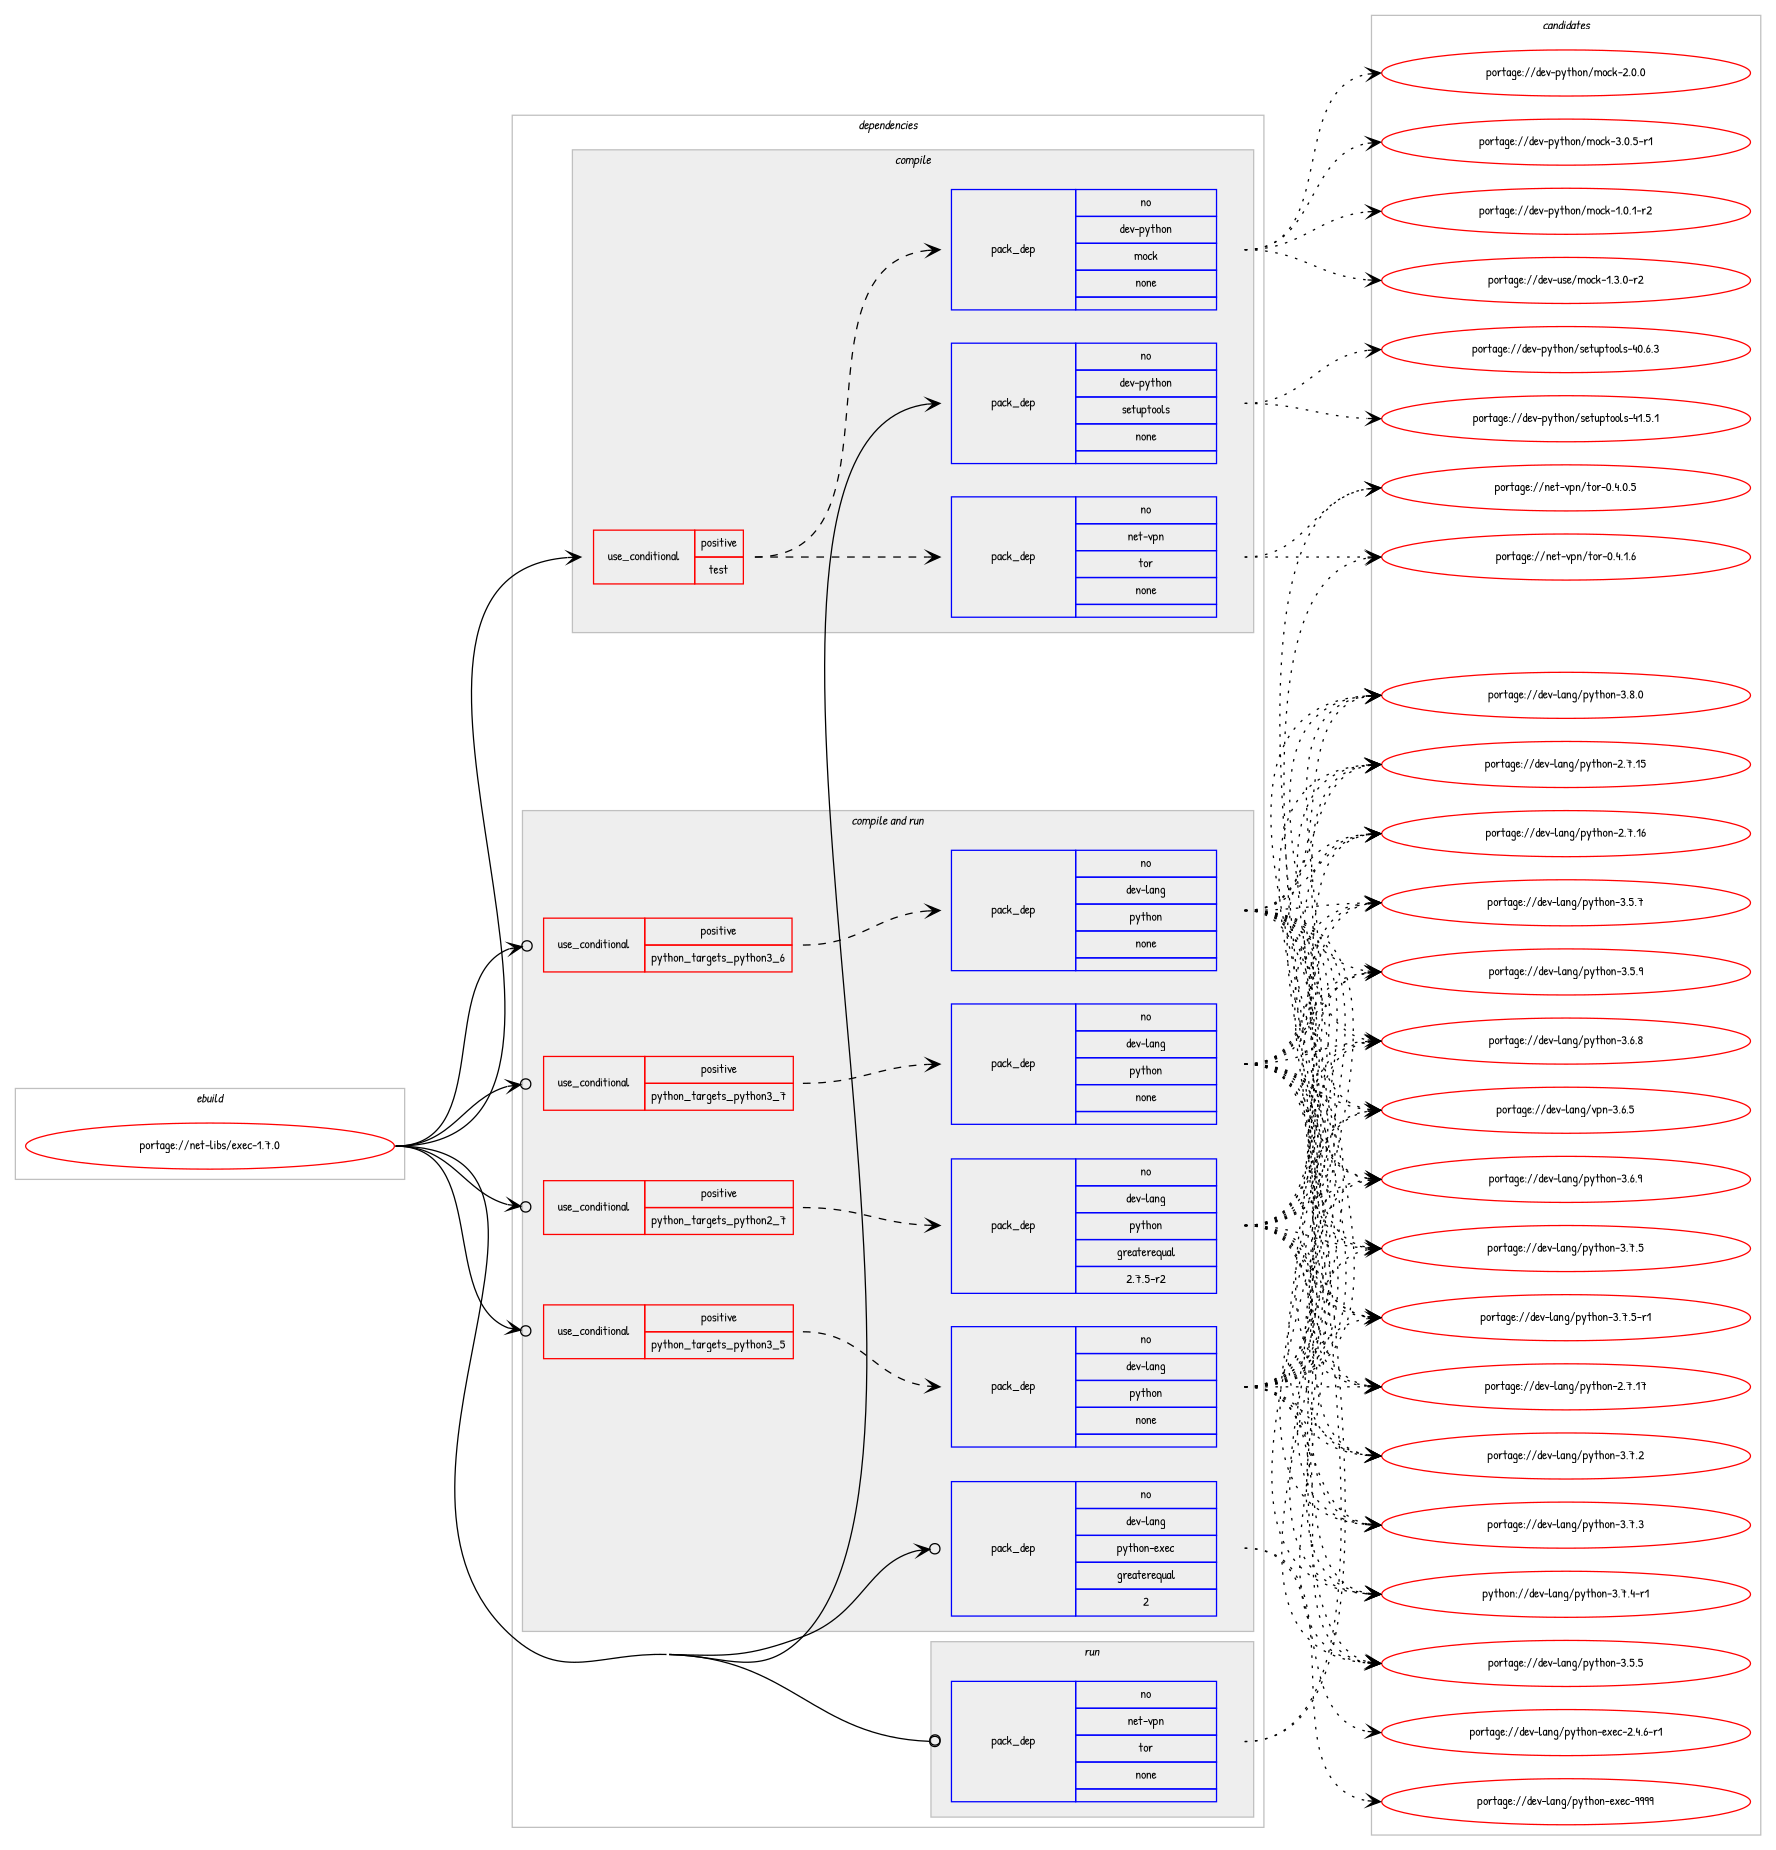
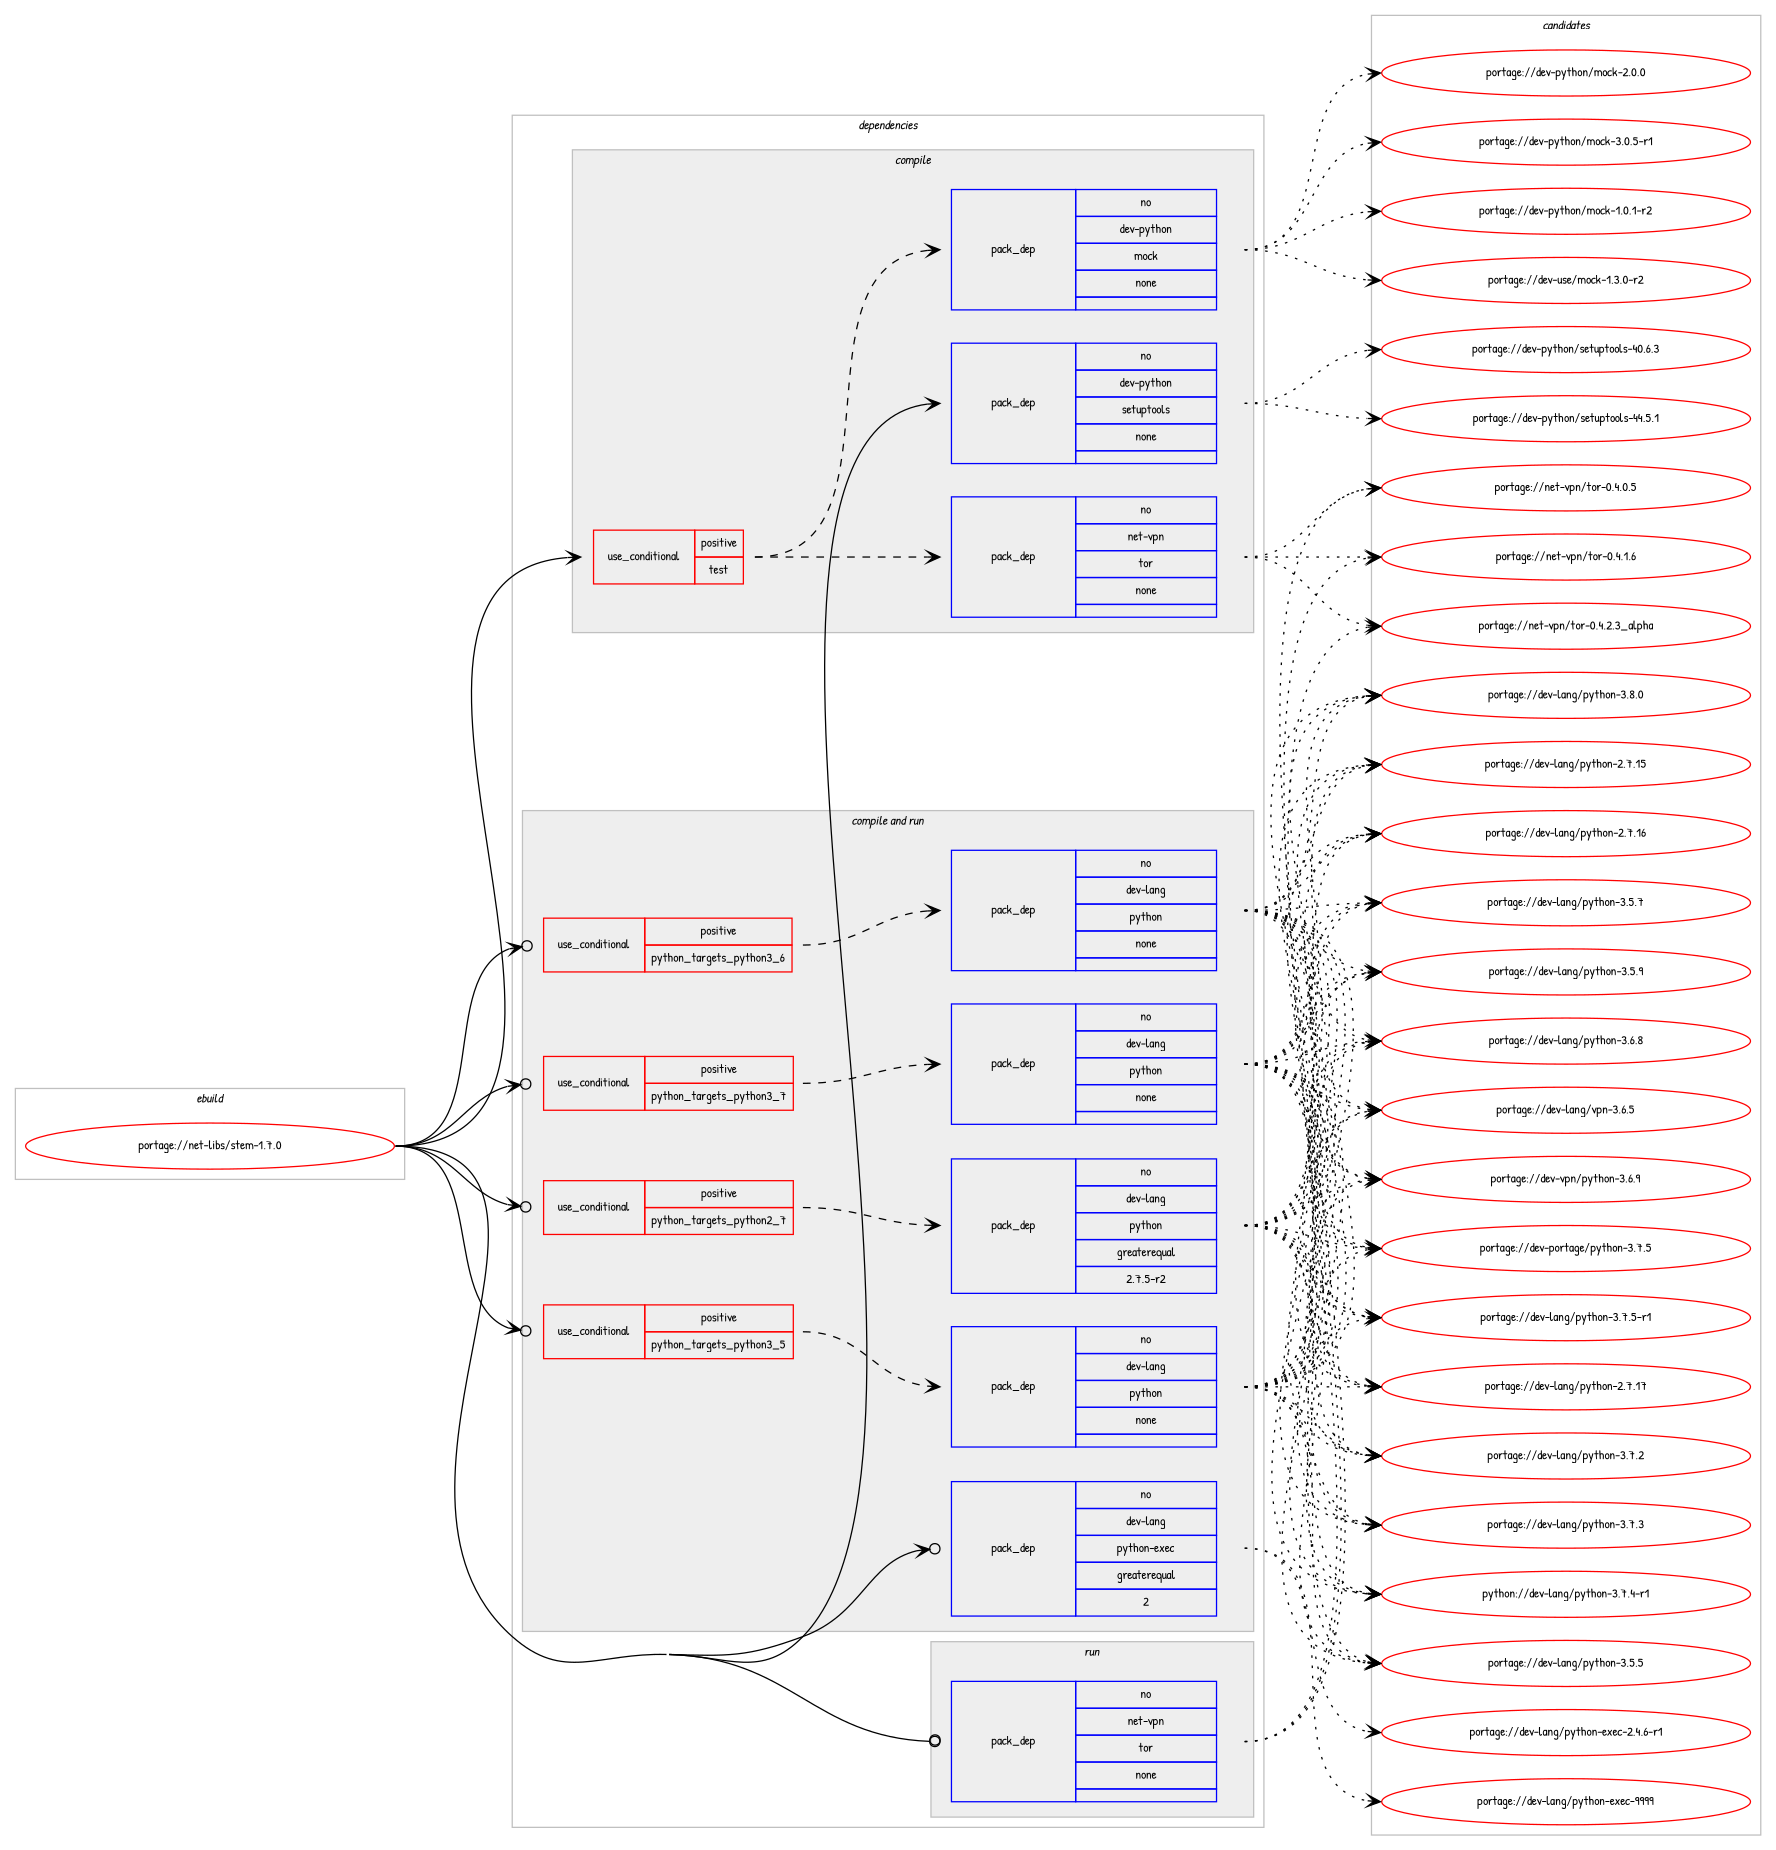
  digraph {
    compound=true
    concentrate=true
    fontname="Patrick Hand"
    fontsize=10
    newrank=true
    rankdir=LR
    ranksep=1.5
    node [color=red fontname="Patrick Hand" fontsize=10]
    edge [arrowhead=vee fontname="Patrick Hand" headport=w style=dotted tailport=e weight=100]
-   n1 [label="portage://net-libs/exec-1.7.0" width=4]
+   n1 [label="portage://net-libs/stem-1.7.0" width=4]
    n2 [color=blue label=<<TABLE BORDER="0" CELLBORDER="1" CELLSPACING="0" CELLPADDING="4" WIDTH="220"><TR><TD ROWSPAN="6" CELLPADDING="30">pack_dep</TD></TR><TR><TD WIDTH="110">no</TD></TR><TR><TD>dev-python</TD></TR><TR><TD>mock</TD></TR><TR><TD>none</TD></TR><TR><TD></TD></TR></TABLE>> shape=none]
    n3 [color=blue label=<<TABLE BORDER="0" CELLBORDER="1" CELLSPACING="0" CELLPADDING="4" WIDTH="220"><TR><TD ROWSPAN="6" CELLPADDING="30">pack_dep</TD></TR><TR><TD WIDTH="110">no</TD></TR><TR><TD>net-vpn</TD></TR><TR><TD>tor</TD></TR><TR><TD>none</TD></TR><TR><TD></TD></TR></TABLE>> shape=none]
    n4 [label=<<TABLE BORDER="0" CELLBORDER="1" CELLSPACING="0" CELLPADDING="4"><TR><TD ROWSPAN="3" CELLPADDING="10">use_conditional</TD></TR><TR><TD>positive</TD></TR><TR><TD>test</TD></TR></TABLE>> shape=none]
    n5 [color=blue label=<<TABLE BORDER="0" CELLBORDER="1" CELLSPACING="0" CELLPADDING="4" WIDTH="220"><TR><TD ROWSPAN="6" CELLPADDING="30">pack_dep</TD></TR><TR><TD WIDTH="110">no</TD></TR><TR><TD>dev-python</TD></TR><TR><TD>setuptools</TD></TR><TR><TD>none</TD></TR><TR><TD></TD></TR></TABLE>> shape=none]
    n6 [color=blue label=<<TABLE BORDER="0" CELLBORDER="1" CELLSPACING="0" CELLPADDING="4" WIDTH="220"><TR><TD ROWSPAN="6" CELLPADDING="30">pack_dep</TD></TR><TR><TD WIDTH="110">no</TD></TR><TR><TD>dev-lang</TD></TR><TR><TD>python</TD></TR><TR><TD>greaterequal</TD></TR><TR><TD>2.7.5-r2</TD></TR></TABLE>> shape=none]
    n7 [label=<<TABLE BORDER="0" CELLBORDER="1" CELLSPACING="0" CELLPADDING="4"><TR><TD ROWSPAN="3" CELLPADDING="10">use_conditional</TD></TR><TR><TD>positive</TD></TR><TR><TD>python_targets_python2_7</TD></TR></TABLE>> shape=none]
    n8 [color=blue label=<<TABLE BORDER="0" CELLBORDER="1" CELLSPACING="0" CELLPADDING="4" WIDTH="220"><TR><TD ROWSPAN="6" CELLPADDING="30">pack_dep</TD></TR><TR><TD WIDTH="110">no</TD></TR><TR><TD>dev-lang</TD></TR><TR><TD>python</TD></TR><TR><TD>none</TD></TR><TR><TD></TD></TR></TABLE>> shape=none]
    n9 [label=<<TABLE BORDER="0" CELLBORDER="1" CELLSPACING="0" CELLPADDING="4"><TR><TD ROWSPAN="3" CELLPADDING="10">use_conditional</TD></TR><TR><TD>positive</TD></TR><TR><TD>python_targets_python3_5</TD></TR></TABLE>> shape=none]
    n10 [color=blue label=<<TABLE BORDER="0" CELLBORDER="1" CELLSPACING="0" CELLPADDING="4" WIDTH="220"><TR><TD ROWSPAN="6" CELLPADDING="30">pack_dep</TD></TR><TR><TD WIDTH="110">no</TD></TR><TR><TD>dev-lang</TD></TR><TR><TD>python</TD></TR><TR><TD>none</TD></TR><TR><TD></TD></TR></TABLE>> shape=none]
    n11 [label=<<TABLE BORDER="0" CELLBORDER="1" CELLSPACING="0" CELLPADDING="4"><TR><TD ROWSPAN="3" CELLPADDING="10">use_conditional</TD></TR><TR><TD>positive</TD></TR><TR><TD>python_targets_python3_6</TD></TR></TABLE>> shape=none]
    n12 [color=blue label=<<TABLE BORDER="0" CELLBORDER="1" CELLSPACING="0" CELLPADDING="4" WIDTH="220"><TR><TD ROWSPAN="6" CELLPADDING="30">pack_dep</TD></TR><TR><TD WIDTH="110">no</TD></TR><TR><TD>dev-lang</TD></TR><TR><TD>python</TD></TR><TR><TD>none</TD></TR><TR><TD></TD></TR></TABLE>> shape=none]
    n13 [label=<<TABLE BORDER="0" CELLBORDER="1" CELLSPACING="0" CELLPADDING="4"><TR><TD ROWSPAN="3" CELLPADDING="10">use_conditional</TD></TR><TR><TD>positive</TD></TR><TR><TD>python_targets_python3_7</TD></TR></TABLE>> shape=none]
    n14 [color=blue label=<<TABLE BORDER="0" CELLBORDER="1" CELLSPACING="0" CELLPADDING="4" WIDTH="220"><TR><TD ROWSPAN="6" CELLPADDING="30">pack_dep</TD></TR><TR><TD WIDTH="110">no</TD></TR><TR><TD>dev-lang</TD></TR><TR><TD>python-exec</TD></TR><TR><TD>greaterequal</TD></TR><TR><TD>2</TD></TR></TABLE>> shape=none]
    n15 [color=blue label=<<TABLE BORDER="0" CELLBORDER="1" CELLSPACING="0" CELLPADDING="4" WIDTH="220"><TR><TD ROWSPAN="6" CELLPADDING="30">pack_dep</TD></TR><TR><TD WIDTH="110">no</TD></TR><TR><TD>net-vpn</TD></TR><TR><TD>tor</TD></TR><TR><TD>none</TD></TR><TR><TD></TD></TR></TABLE>> shape=none]
    n16 [label="portage://dev-python/mock-1.0.1-r2" width=4]
    n17 [label="portage://dev-use/mock-1.3.0-r2" width=4]
    n18 [label="portage://dev-python/mock-2.0.0" width=4]
    n19 [label="portage://dev-python/mock-3.0.5-r1" width=4]
    n20 [label="portage://net-vpn/tor-0.4.0.5" width=4]
    n21 [label="portage://net-vpn/tor-0.4.1.6" width=4]
+   n22 [label="portage://net-vpn/tor-0.4.2.3_alpha" width=4]
    n23 [label="portage://dev-python/setuptools-40.6.3" width=4]
-   n24 [label="portage://dev-python/setuptools-41.5.1" width=4]
+   n24 [label="portage://dev-python/setuptools-44.5.1" width=4]
    n25 [label="portage://dev-lang/python-2.7.15" width=4]
    n26 [label="portage://dev-lang/python-2.7.16" width=4]
    n27 [label="portage://dev-lang/python-2.7.17" width=4]
    n28 [label="portage://dev-lang/python-3.5.5" width=4]
    n29 [label="portage://dev-lang/python-3.5.7" width=4]
    n30 [label="portage://dev-lang/python-3.5.9" width=4]
    n31 [label="portage://dev-lang/vpn-3.6.5" width=4]
    n32 [label="portage://dev-lang/python-3.6.8" width=4]
-   n33 [label="portage://dev-lang/python-3.6.9" width=4]
+   n33 [label="portage://dev-vpn/python-3.6.9" width=4]
    n34 [label="portage://dev-lang/python-3.7.2" width=4]
    n35 [label="portage://dev-lang/python-3.7.3" width=4]
    n36 [label="python://dev-lang/python-3.7.4-r1" width=4]
-   n37 [label="portage://dev-lang/python-3.7.5" width=4]
+   n37 [label="portage://dev-portage/python-3.7.5" width=4]
    n38 [label="portage://dev-lang/python-3.7.5-r1" width=4]
    n39 [label="portage://dev-lang/python-3.8.0" width=4]
    n40 [label="portage://dev-lang/python-exec-2.4.6-r1" width=4]
    n41 [label="portage://dev-lang/python-exec-9999" width=4]
    subgraph cluster_1 {
      color=gray
      label=<<i>ebuild</i>>
      rank=same
      n1
    }
    subgraph cluster_2 {
      color=gray
      label=<<i>dependencies</i>>
      subgraph cluster_3 {
        color=gray
        fillcolor="#eeeeee"
        label=<<i>compile</i>>
        style=filled
        subgraph sub_4 {
          color=gray
          fillcolor="#eeeeee"
          label=<<i>compile</i>>
          style=filled
          n4
          subgraph sub_5 {
            color=gray
            fillcolor="#eeeeee"
            label=<<i>compile</i>>
            style=filled
            n2
          }
          subgraph sub_6 {
            color=gray
            fillcolor="#eeeeee"
            label=<<i>compile</i>>
            style=filled
            n3
          }
        }
        subgraph sub_7 {
          color=gray
          fillcolor="#eeeeee"
          label=<<i>compile</i>>
          style=filled
          n5
        }
      }
      subgraph cluster_8 {
        color=gray
        fillcolor="#eeeeee"
        label=<<i>compile and run</i>>
        style=filled
        subgraph sub_9 {
          color=gray
          fillcolor="#eeeeee"
          label=<<i>compile and run</i>>
          style=filled
          n7
          subgraph sub_10 {
            color=gray
            fillcolor="#eeeeee"
            label=<<i>compile and run</i>>
            style=filled
            n6
          }
        }
        subgraph sub_11 {
          color=gray
          fillcolor="#eeeeee"
          label=<<i>compile and run</i>>
          style=filled
          n9
          subgraph sub_12 {
            color=gray
            fillcolor="#eeeeee"
            label=<<i>compile and run</i>>
            style=filled
            n8
          }
        }
        subgraph sub_13 {
          color=gray
          fillcolor="#eeeeee"
          label=<<i>compile and run</i>>
          style=filled
          n11
          subgraph sub_14 {
            color=gray
            fillcolor="#eeeeee"
            label=<<i>compile and run</i>>
            style=filled
            n10
          }
        }
        subgraph sub_15 {
          color=gray
          fillcolor="#eeeeee"
          label=<<i>compile and run</i>>
          style=filled
          n13
          subgraph sub_16 {
            color=gray
            fillcolor="#eeeeee"
            label=<<i>compile and run</i>>
            style=filled
            n12
          }
        }
        subgraph sub_17 {
          color=gray
          fillcolor="#eeeeee"
          label=<<i>compile and run</i>>
          style=filled
          n14
        }
      }
      subgraph cluster_18 {
        color=gray
        fillcolor="#eeeeee"
        label=<<i>run</i>>
        style=filled
        subgraph sub_19 {
          color=gray
          fillcolor="#eeeeee"
          label=<<i>run</i>>
          style=filled
          n15
        }
      }
    }
    subgraph cluster_20 {
      color=gray
      label=<<i>candidates</i>>
      rank=same
      subgraph sub_21 {
        color=black
        label=<<i>candidates</i>>
        nodesep=1
        rank=same
        n16
        n17
        n18
        n19
      }
      subgraph sub_22 {
        color=black
        label=<<i>candidates</i>>
        nodesep=1
        rank=same
        n20
        n21
+       n22
      }
      subgraph sub_23 {
        color=black
        label=<<i>candidates</i>>
        nodesep=1
        rank=same
        n23
        n24
      }
      subgraph sub_24 {
        color=black
        label=<<i>candidates</i>>
        nodesep=1
        rank=same
        n25
        n26
        n27
        n28
        n29
        n30
        n31
        n32
        n33
        n34
        n35
        n36
        n37
        n38
        n39
      }
      subgraph sub_25 {
        color=black
        label=<<i>candidates</i>>
        nodesep=1
        rank=same
        n25
        n26
        n27
        n28
        n29
        n30
        n31
        n32
        n33
        n34
        n35
        n36
        n37
        n38
        n39
      }
      subgraph sub_26 {
        color=black
        label=<<i>candidates</i>>
        nodesep=1
        rank=same
        n25
        n26
        n27
        n28
        n29
        n30
        n31
        n32
        n33
        n34
        n35
        n36
        n37
        n38
        n39
      }
      subgraph sub_27 {
        color=black
        label=<<i>candidates</i>>
        nodesep=1
        rank=same
        n25
        n26
        n27
        n28
        n29
        n30
        n31
        n32
        n33
        n34
        n35
        n36
        n37
        n38
        n39
      }
      subgraph sub_28 {
        color=black
        label=<<i>candidates</i>>
        nodesep=1
        rank=same
        n40
        n41
      }
      subgraph sub_29 {
        color=black
        label=<<i>candidates</i>>
        nodesep=1
        rank=same
        n20
        n21
+       n22
      }
    }
    n1 -> n4 [style=solid weight=20]
    n1 -> n5 [style=solid weight=20]
    n1 -> n7 [arrowhead=odotvee style=solid weight=20]
    n1 -> n9 [arrowhead=odotvee style=solid weight=20]
    n1 -> n11 [arrowhead=odotvee style=solid weight=20]
    n1 -> n13 [arrowhead=odotvee style=solid weight=20]
    n1 -> n14 [arrowhead=odotvee style=solid weight=20]
    n1 -> n15 [arrowhead=odot style=solid weight=20]
    n2 -> n16
    n2 -> n17
    n2 -> n18
    n2 -> n19
    n3 -> n20
    n3 -> n21
+   n3 -> n22
    n4 -> n2 [style=dashed weight=20]
    n4 -> n3 [style=dashed weight=20]
    n5 -> n23
    n5 -> n24
    n6 -> n25
    n6 -> n26
    n6 -> n27
    n6 -> n28
    n6 -> n29
    n6 -> n30
    n6 -> n31
    n6 -> n32
    n6 -> n33
    n6 -> n34
    n6 -> n35
    n6 -> n36
    n6 -> n37
    n6 -> n38
    n6 -> n39
    n7 -> n6 [style=dashed weight=20]
    n8 -> n25
    n8 -> n26
    n8 -> n27
    n8 -> n28
    n8 -> n29
    n8 -> n30
    n8 -> n31
    n8 -> n32
    n8 -> n33
    n8 -> n34
    n8 -> n35
    n8 -> n36
    n8 -> n37
    n8 -> n38
    n8 -> n39
    n9 -> n8 [style=dashed weight=20]
    n10 -> n25
    n10 -> n26
    n10 -> n27
    n10 -> n28
    n10 -> n29
    n10 -> n30
    n10 -> n31
    n10 -> n32
    n10 -> n33
    n10 -> n34
    n10 -> n35
    n10 -> n36
    n10 -> n37
    n10 -> n38
    n10 -> n39
    n11 -> n10 [style=dashed weight=20]
    n12 -> n25
    n12 -> n26
    n12 -> n27
    n12 -> n28
    n12 -> n29
    n12 -> n30
    n12 -> n31
    n12 -> n32
    n12 -> n33
    n12 -> n34
    n12 -> n35
    n12 -> n36
    n12 -> n37
    n12 -> n38
    n12 -> n39
    n13 -> n12 [style=dashed weight=20]
    n14 -> n40
    n14 -> n41
    n15 -> n20
    n15 -> n21
+   n15 -> n22
  }
